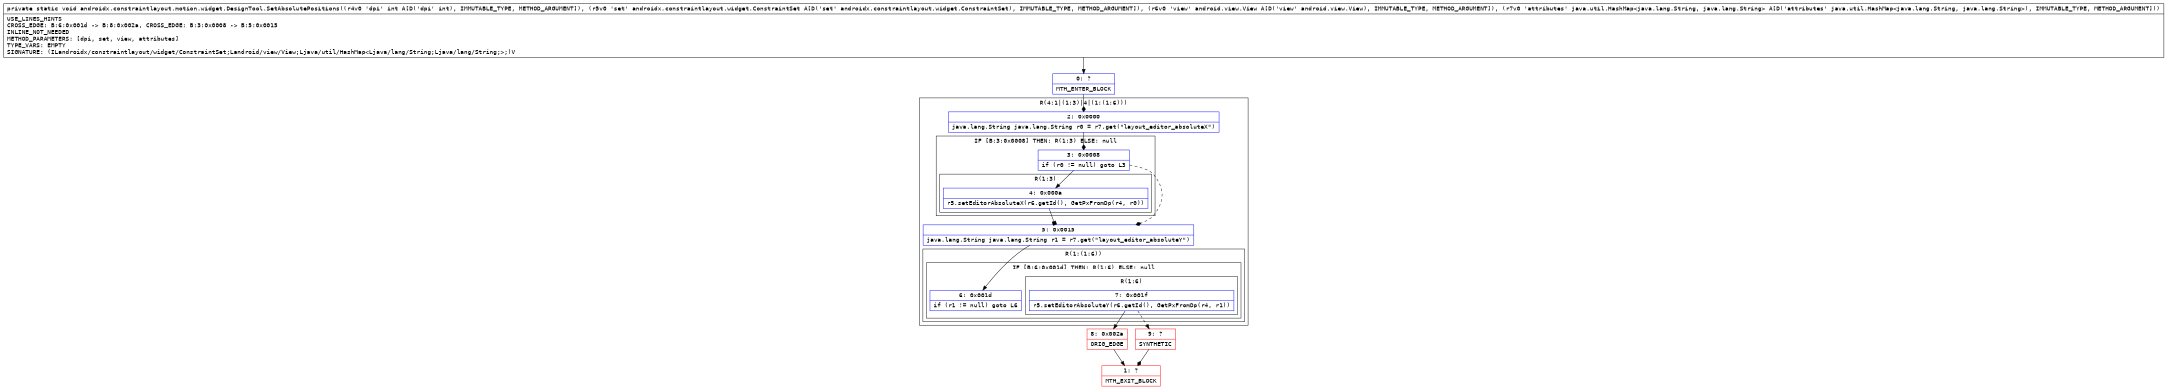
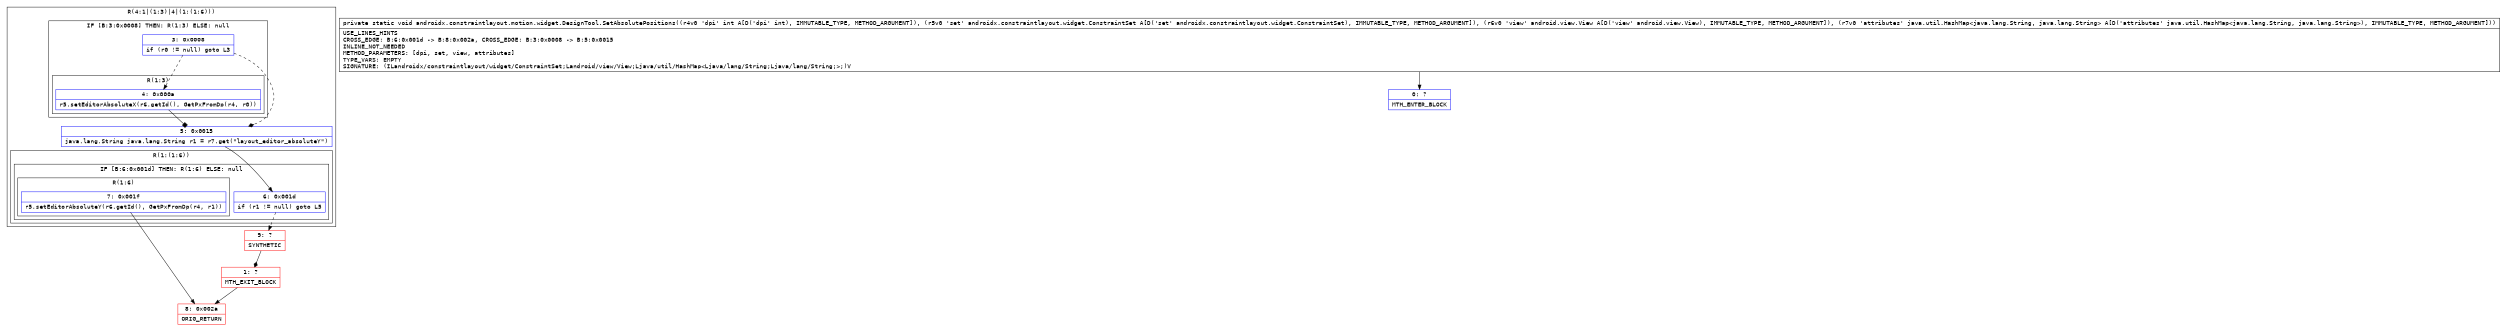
  digraph {
    fontname="DejaVu Sans Mono"
    node [color=blue fontname="DejaVu Sans Mono" shape=record]
    edge [arrowhead=normal fontname="DejaVu Sans Mono"]
    n1 [label="{4\:\ 0x000a|r5.setEditorAbsoluteX(r6.getId(), GetPxFromDp(r4, r0))\l}"]
    n2 [label="{3\:\ 0x0008|if (r0 != null) goto L3\l}"]
    n3 [label="{7\:\ 0x001f|r5.setEditorAbsoluteY(r6.getId(), GetPxFromDp(r4, r1))\l}"]
-   n4 [label="{6\:\ 0x001d|if (r1 != null) goto L6\l}"]
-   n5 [label="{2\:\ 0x0000|java.lang.String java.lang.String r0 = r7.get(\"layout_editor_absoluteX\")\l}"]
+   n4 [label="{6\:\ 0x001d|if (r1 != null) goto L5\l}"]
    n6 [label="{5\:\ 0x0015|java.lang.String java.lang.String r1 = r7.get(\"layout_editor_absoluteY\")\l}"]
-   n7 [color=red label="{8\:\ 0x002a|ORIG_EDGE\l}"]
+   n7 [color=red label="{8\:\ 0x002a|ORIG_RETURN\l}"]
    n8 [color=red label="{9\:\ ?|SYNTHETIC\l}"]
    n9 [color=red label="{1\:\ ?|MTH_EXIT_BLOCK\l}"]
    n10 [label="{0\:\ ?|MTH_ENTER_BLOCK\l}"]
    n11 [label="{private static void androidx.constraintlayout.motion.widget.DesignTool.SetAbsolutePositions((r4v0 'dpi' int A[D('dpi' int), IMMUTABLE_TYPE, METHOD_ARGUMENT]), (r5v0 'set' androidx.constraintlayout.widget.ConstraintSet A[D('set' androidx.constraintlayout.widget.ConstraintSet), IMMUTABLE_TYPE, METHOD_ARGUMENT]), (r6v0 'view' android.view.View A[D('view' android.view.View), IMMUTABLE_TYPE, METHOD_ARGUMENT]), (r7v0 'attributes' java.util.HashMap\<java.lang.String, java.lang.String\> A[D('attributes' java.util.HashMap\<java.lang.String, java.lang.String\>), IMMUTABLE_TYPE, METHOD_ARGUMENT]))  | USE_LINES_HINTS\lCROSS_EDGE: B:6:0x001d \-\> B:8:0x002a, CROSS_EDGE: B:3:0x0008 \-\> B:5:0x0015\lINLINE_NOT_NEEDED\lMETHOD_PARAMETERS: [dpi, set, view, attributes]\lTYPE_VARS: EMPTY\lSIGNATURE: (ILandroidx\/constraintlayout\/widget\/ConstraintSet;Landroid\/view\/View;Ljava\/util\/HashMap\<Ljava\/lang\/String;Ljava\/lang\/String;\>;)V\l}" color=""]
    subgraph cluster_1 {
      label="R(4:1|(1:3)|4|(1:(1:6)))"
-     n5
      n6
      subgraph cluster_2 {
        label="IF [B:3:0x0008] THEN: R(1:3) ELSE: null"
        n2
        subgraph cluster_3 {
          label="R(1:3)"
          n1
        }
      }
      subgraph cluster_4 {
        label="R(1:(1:6))"
        subgraph cluster_5 {
          label="IF [B:6:0x001d] THEN: R(1:6) ELSE: null"
          n4
          subgraph cluster_6 {
            label="R(1:6)"
            n3
          }
        }
      }
    }
    n1 -> n6 [arrowhead=box]
-   n2 -> n1
+   n2 -> n1 [style=dashed]
    n2 -> n6 [arrowhead=diamond style=dashed]
    n3 -> n7
-   n3 -> n8 [style=dashed]
-   n5 -> n2 [arrowhead=diamond]
+   n4 -> n8 [style=dashed]
    n6 -> n4
-   n7 -> n9
+   n9 -> n7
    n8 -> n9 [arrowhead=diamond]
-   n10 -> n5 [arrowhead=diamond]
    n11 -> n10
  }
